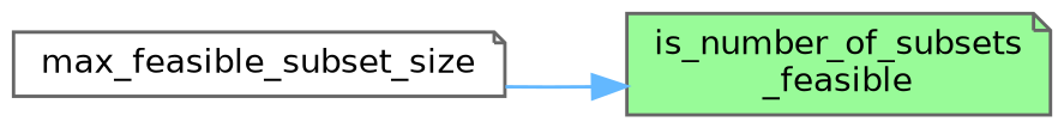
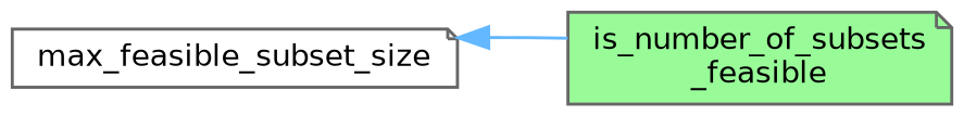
  digraph {
    rankdir=LR
    node [fontname=Helvetica fontsize=10 shape=note style=filled]
    n1 [color=gray40 fillcolor=white fontcolor=black height=0.2 label=max_feasible_subset_size width=0.4]
    n2 [color=grey40 fillcolor=palegreen height=0.2 label="is_number_of_subsets\l_feasible" width=0.4]
-   n1 -> n2 [color=steelblue1 fontname=Helvetica fontsize=10 labelfontname=Helvetica labelfontsize=10 style=solid]
+   n2 -> n1 [color=steelblue1 fontname=Helvetica fontsize=10 labelfontname=Helvetica labelfontsize=10 style=solid]
  }
